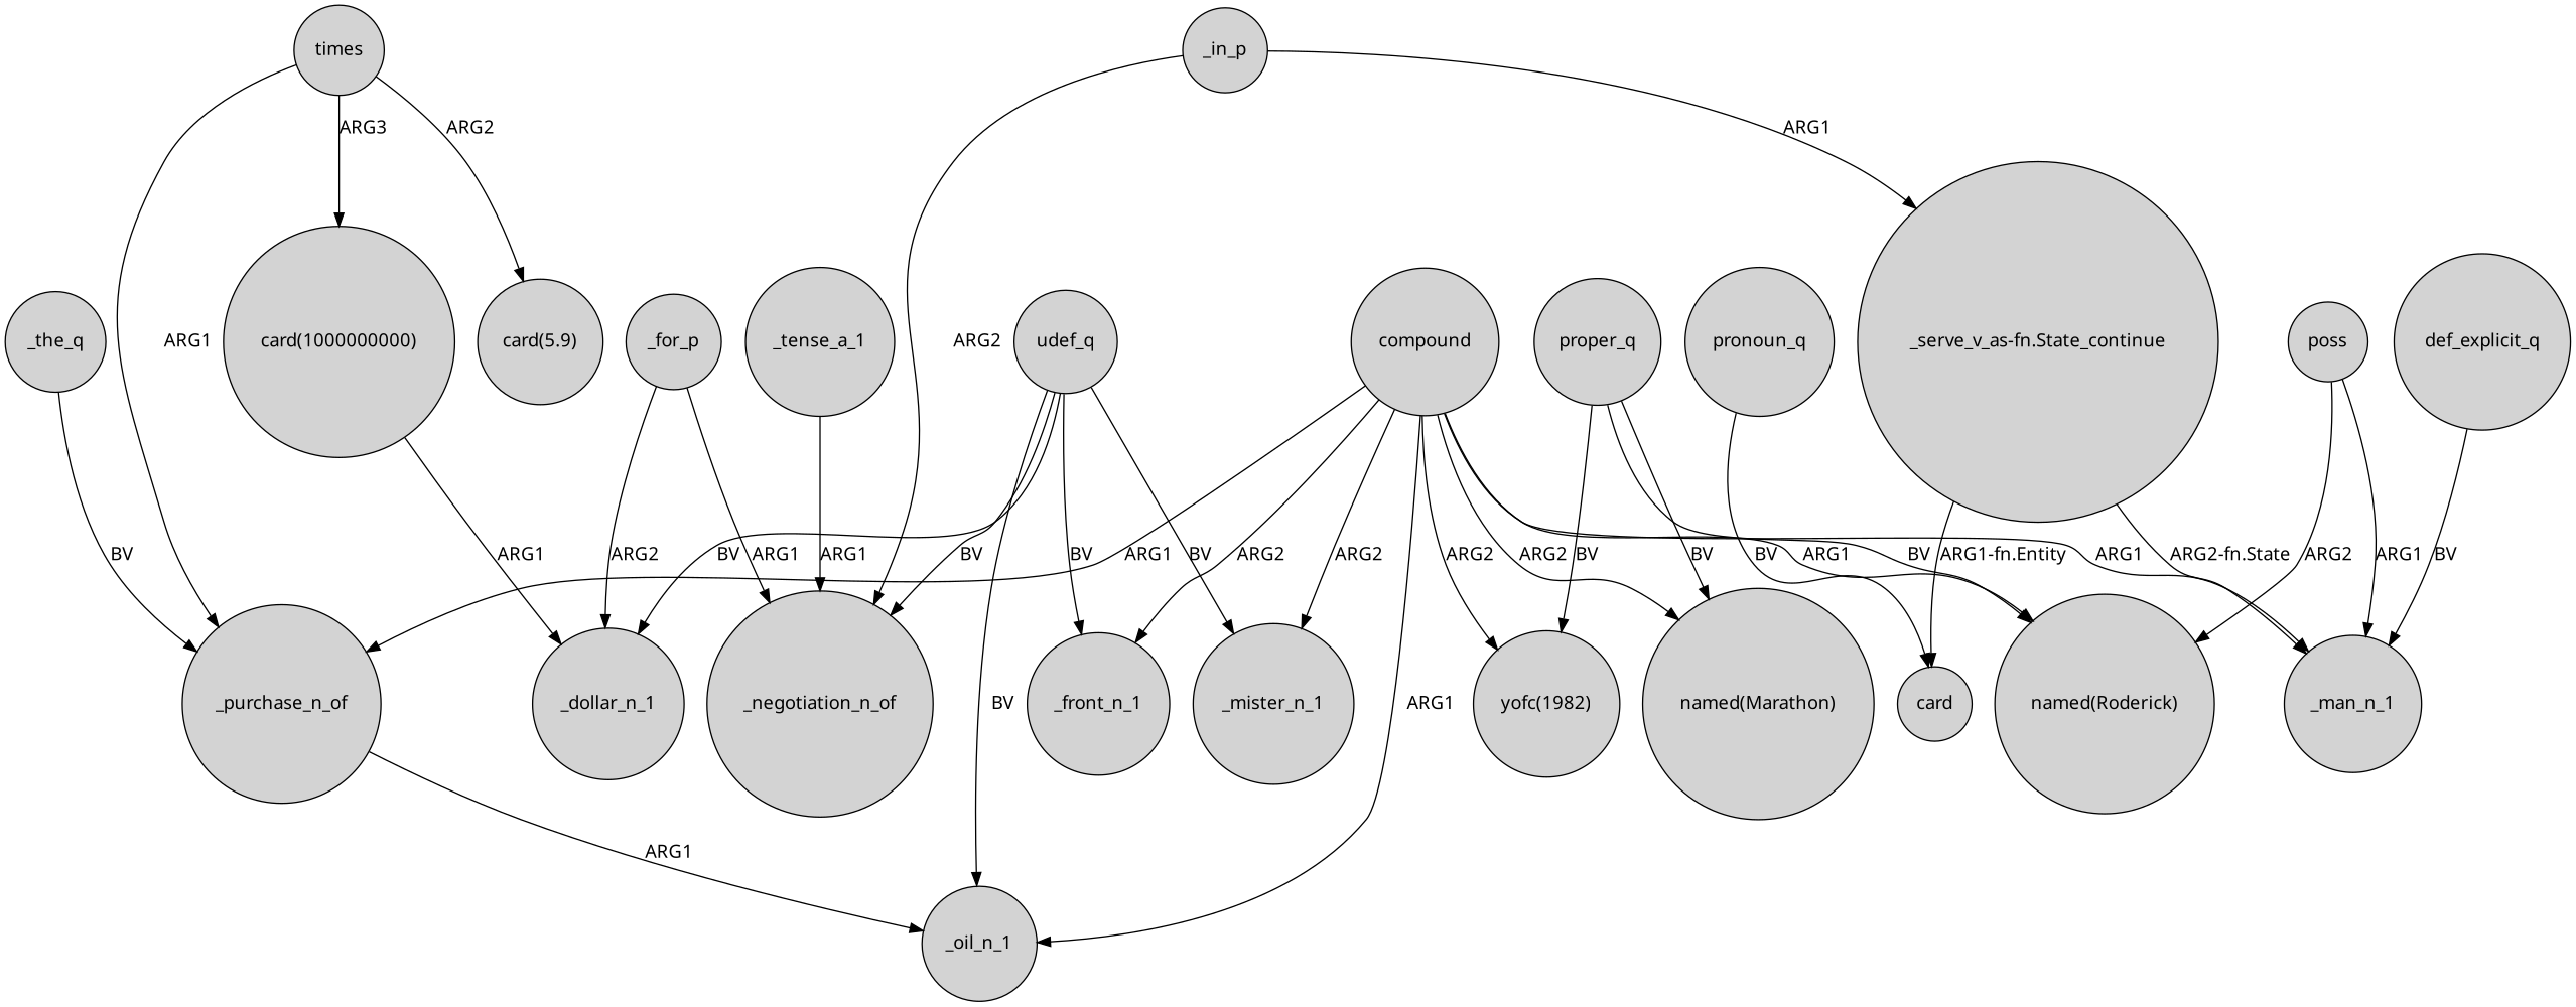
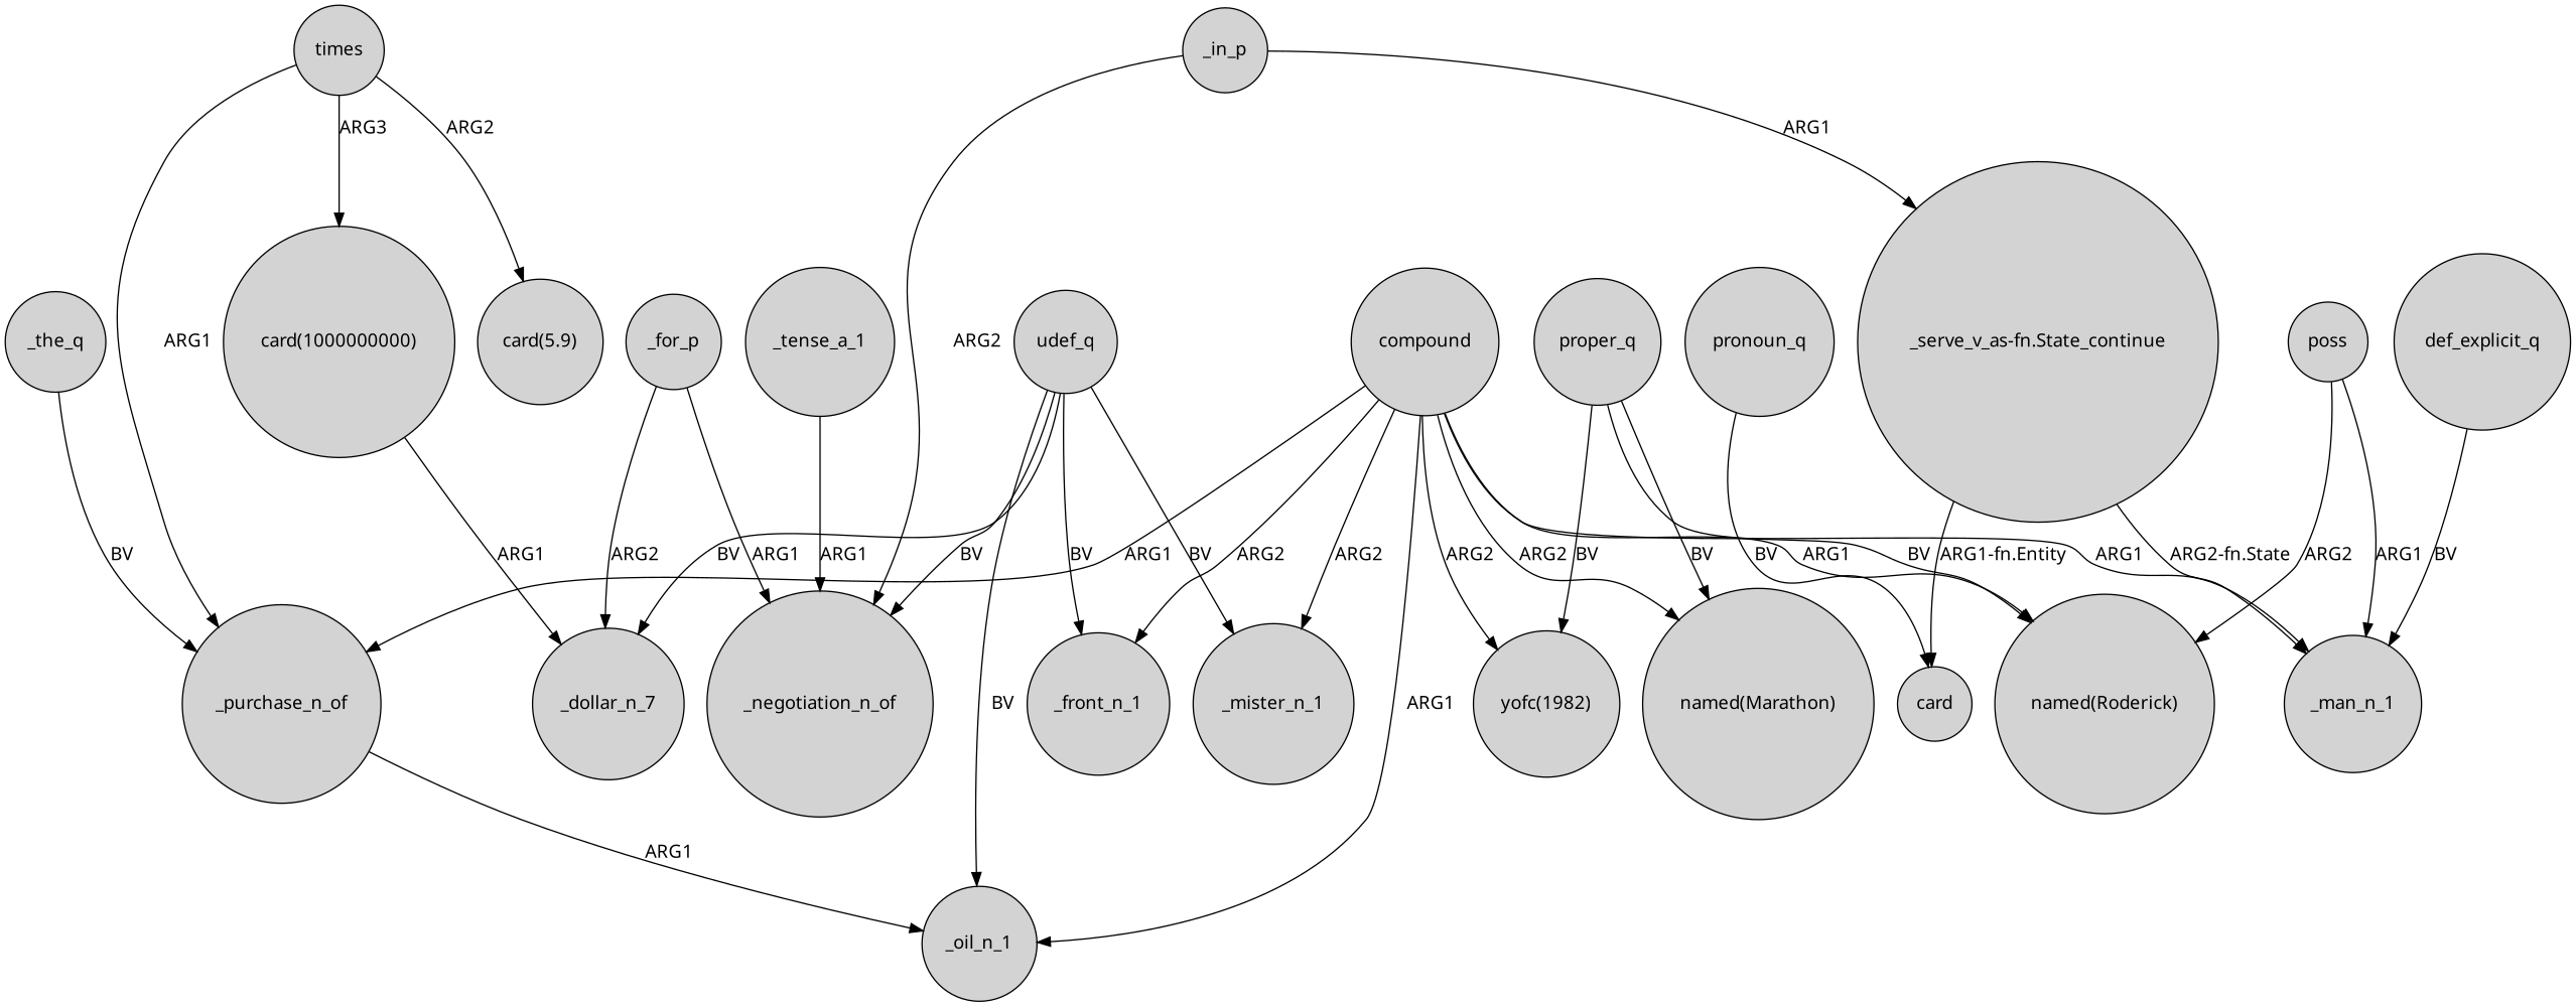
  digraph {
    fontname="Noto Sans"
    node [fontname="Noto Sans" shape=circle style=filled]
    edge [fontname="Noto Sans"]
    "card(1000000000)"
-   _dollar_n_1
+   _dollar_n_1 [label=_dollar_n_7]
    compound
    _purchase_n_of
    _mister_n_1
    _front_n_1
    "named(Roderick)"
    _oil_n_1
    "yofc(1982)"
    _man_n_1
    "named(Marathon)"
    udef_q
    _negotiation_n_of
    poss
    _tense_a_1
    _in_p
    "_serve_v_as-fn.State_continue"
    n18 [label=card]
    proper_q
    times
    "card(5.9)"
    pronoun_q
    _for_p
    _the_q
    def_explicit_q
    "card(1000000000)" -> _dollar_n_1 [label=ARG1]
    compound -> _purchase_n_of [label=ARG1]
    compound -> _mister_n_1 [label=ARG2]
    compound -> _front_n_1 [label=ARG2]
    compound -> "named(Roderick)" [label=ARG1]
    compound -> _oil_n_1 [label=ARG1]
    compound -> "yofc(1982)" [label=ARG2]
    compound -> _man_n_1 [label=ARG1]
    compound -> "named(Marathon)" [label=ARG2]
    _purchase_n_of -> _oil_n_1 [label=ARG1]
    udef_q -> _dollar_n_1 [label=BV]
    udef_q -> _mister_n_1 [label=BV]
    udef_q -> _front_n_1 [label=BV]
    udef_q -> _oil_n_1 [label=BV]
    udef_q -> _negotiation_n_of [label=BV]
    poss -> "named(Roderick)" [label=ARG2]
    poss -> _man_n_1 [label=ARG1]
    _tense_a_1 -> _negotiation_n_of [label=ARG1]
    _in_p -> _negotiation_n_of [label=ARG2]
    _in_p -> "_serve_v_as-fn.State_continue" [label=ARG1]
    "_serve_v_as-fn.State_continue" -> _man_n_1 [label="ARG2-fn.State"]
    "_serve_v_as-fn.State_continue" -> n18 [label="ARG1-fn.Entity"]
    proper_q -> "named(Roderick)" [label=BV]
    proper_q -> "yofc(1982)" [label=BV]
    proper_q -> "named(Marathon)" [label=BV]
    times -> "card(1000000000)" [label=ARG3]
    times -> _purchase_n_of [label=ARG1]
    times -> "card(5.9)" [label=ARG2]
    pronoun_q -> n18 [label=BV]
    _for_p -> _dollar_n_1 [label=ARG2]
    _for_p -> _negotiation_n_of [label=ARG1]
    _the_q -> _purchase_n_of [label=BV]
    def_explicit_q -> _man_n_1 [label=BV]
  }
